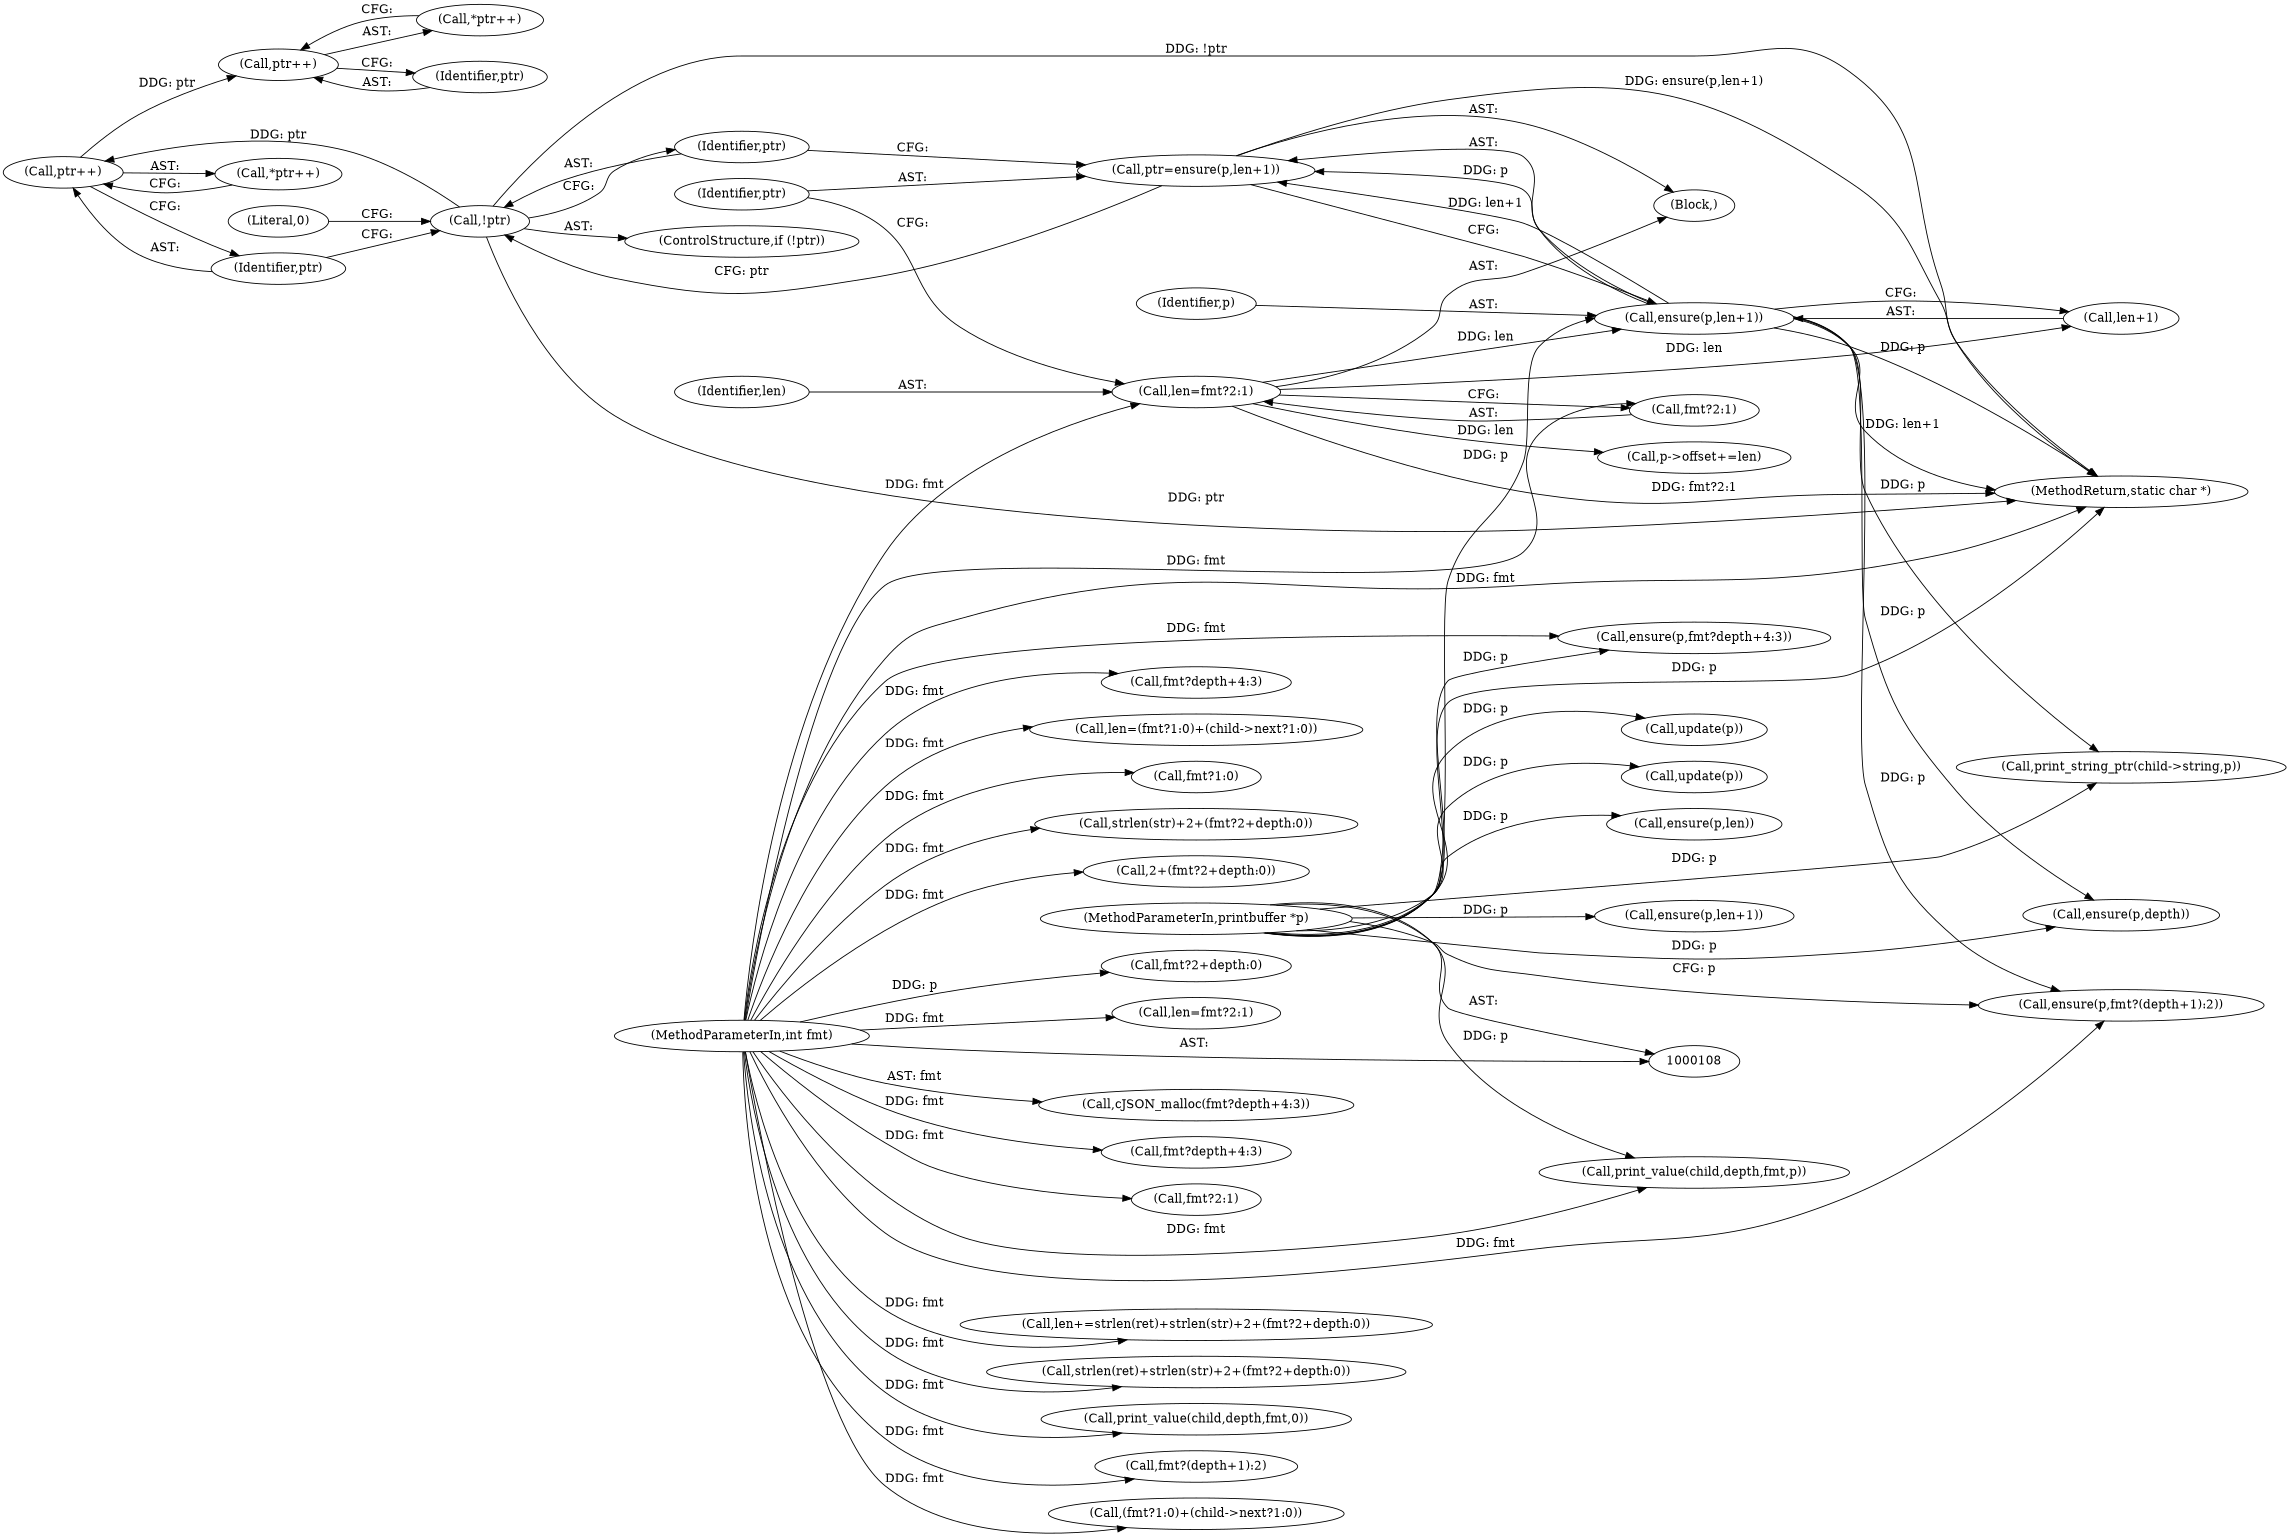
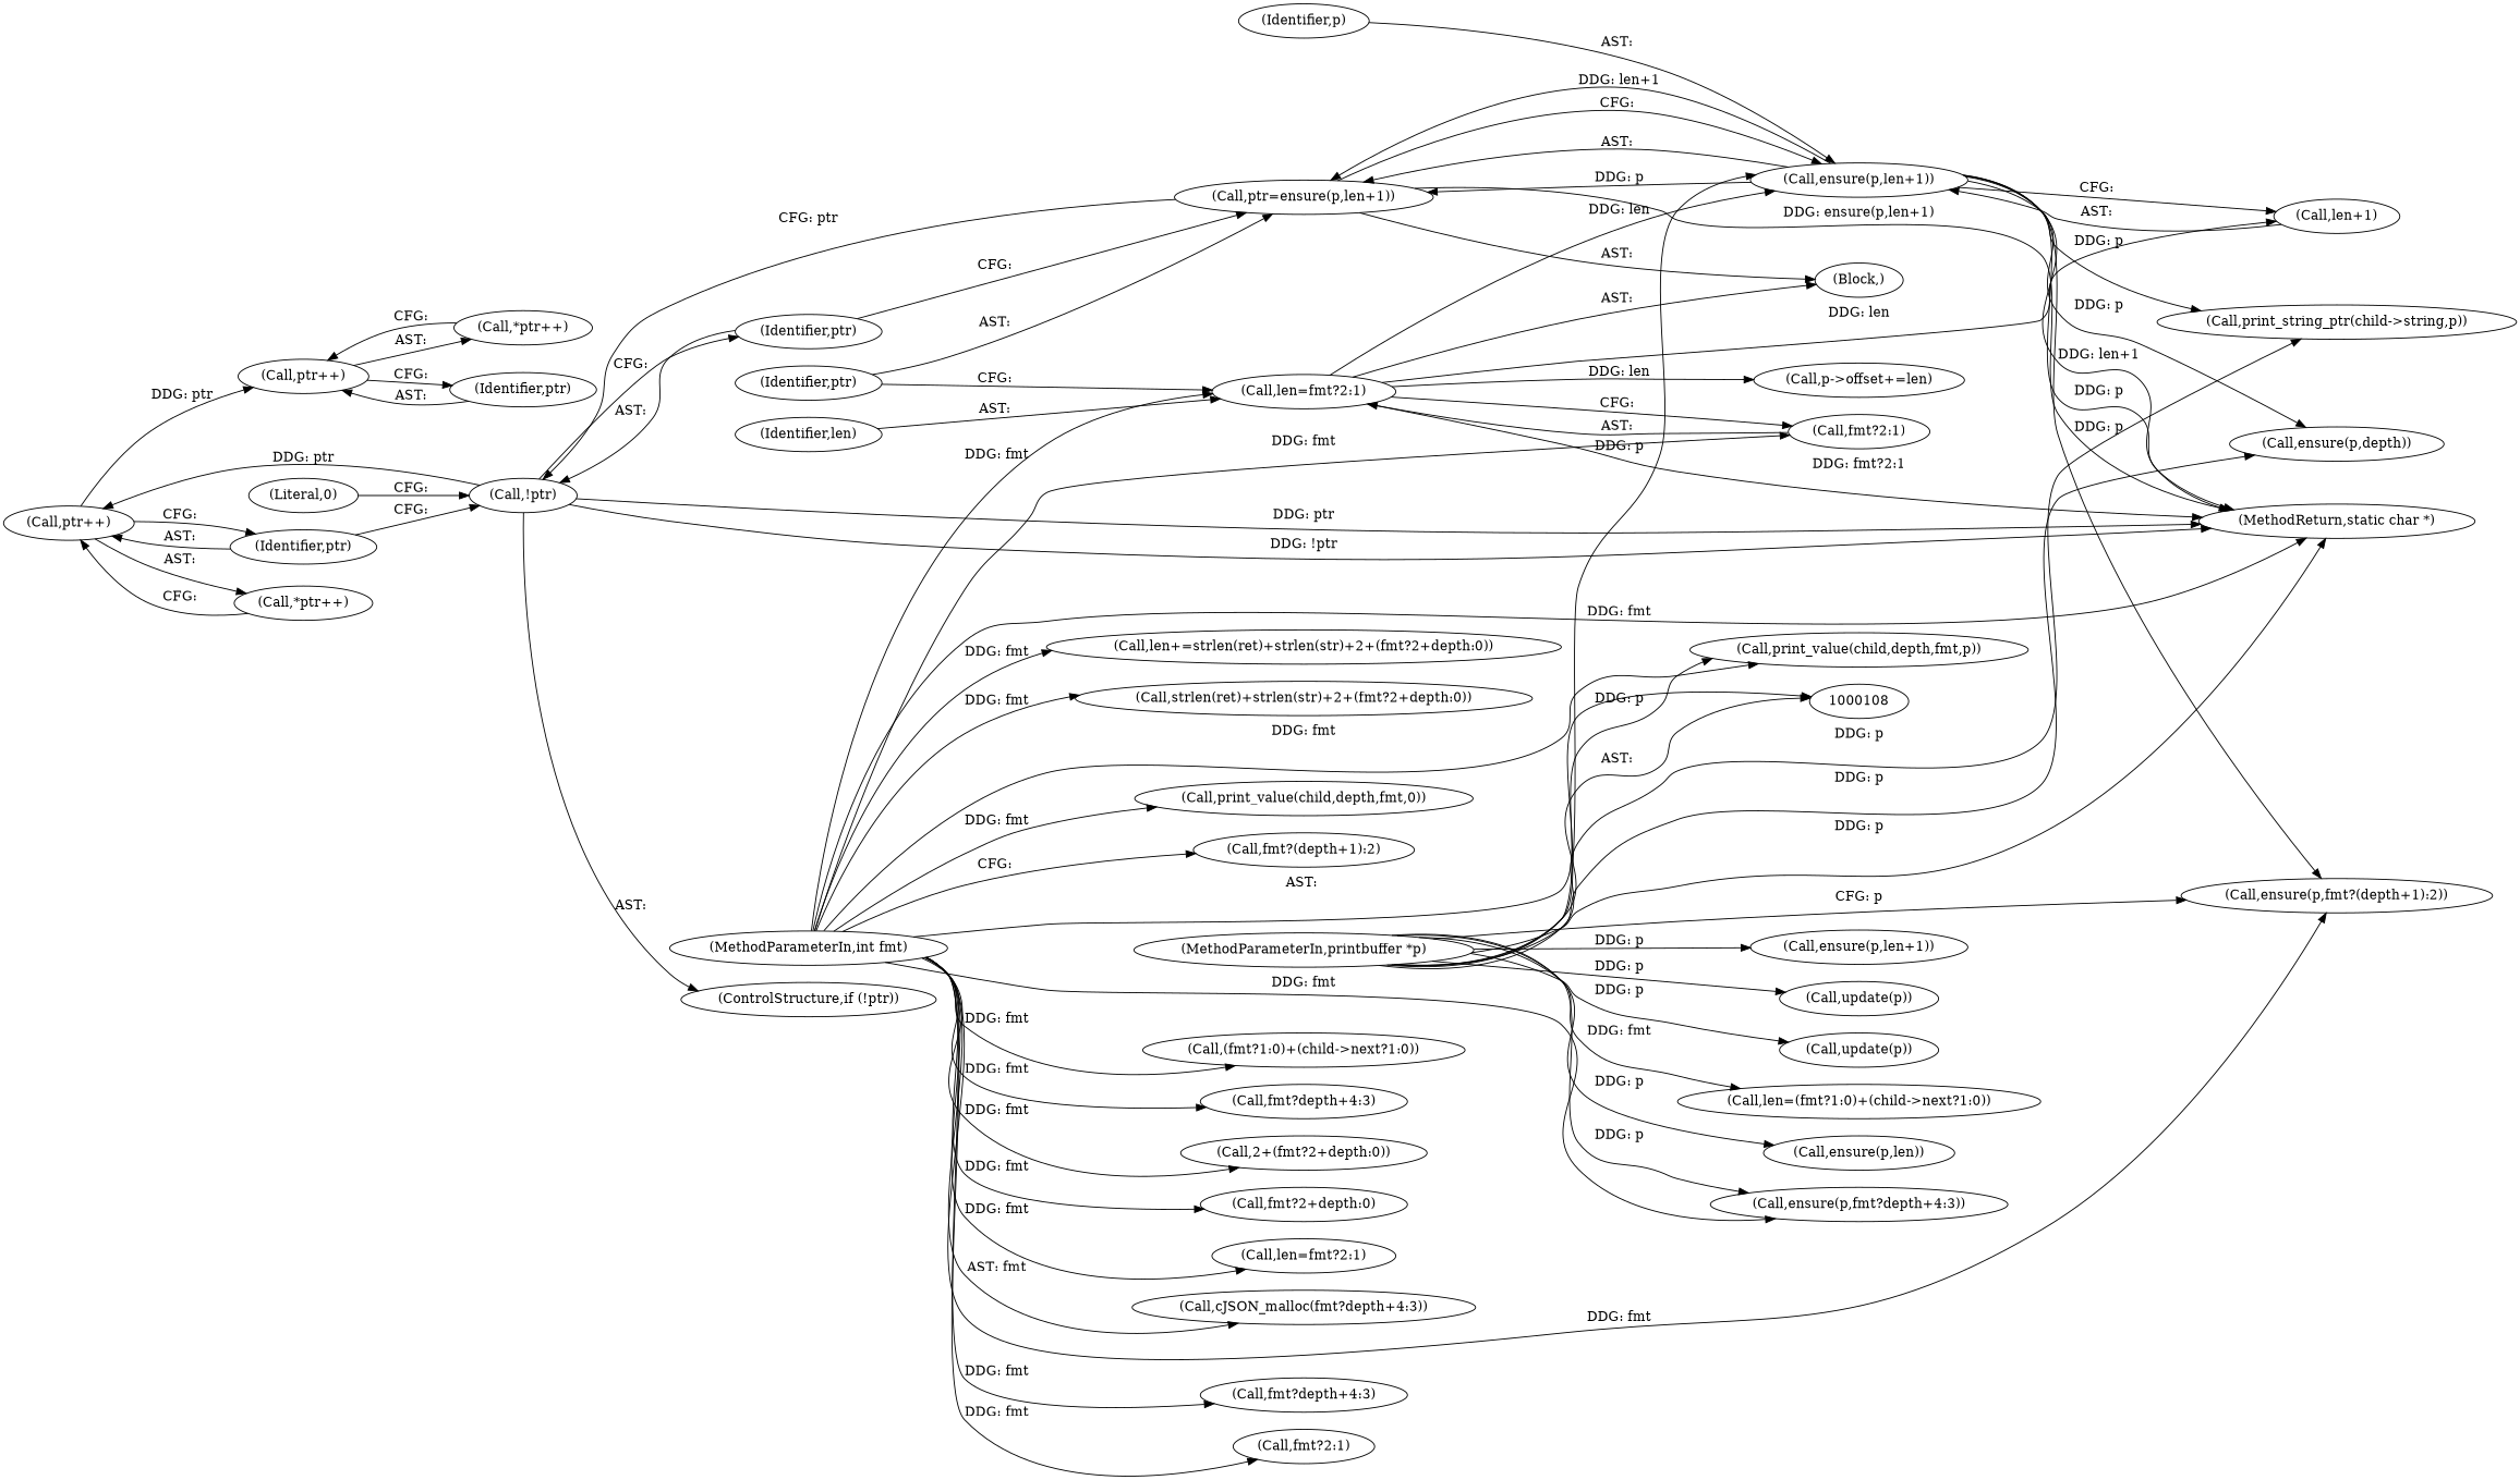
  digraph {
    rankdir=LR
    n1 [label="(Call,ptr++)"]
    n2 [label="(Call,ptr++)"]
    n3 [label="(Identifier,ptr)"]
    n4 [label="(Call,*ptr++)"]
    n5 [label="(Identifier,ptr)"]
    n6 [label="(Call,*ptr++)"]
    n7 [label="(Call,!ptr)"]
    n8 [label="(MethodReturn,static char *)"]
    n9 [label="(Identifier,ptr)"]
    n10 [label="(ControlStructure,if (!ptr))"]
    n11 [label="(Call,ptr=ensure(p,len+1))"]
    n12 [label="(Call,ensure(p,len+1))"]
    n13 [label="(Block,)"]
    n14 [label="(Call,print_string_ptr(child->string,p))"]
    n15 [label="(Call,ensure(p,depth))"]
    n16 [label="(Call,len+1)"]
    n17 [label="(Call,ensure(p,fmt?(depth+1):2))"]
    n18 [label="(MethodParameterIn,printbuffer *p)"]
    n19 [label="(Call,ensure(p,len))"]
    n20 [label="(Call,print_value(child,depth,fmt,p))"]
    n21 [label="(Call,ensure(p,len+1))"]
    n22 [label="(Call,update(p))"]
    n23 [label="(Call,ensure(p,fmt?depth+4:3))"]
    n24 [label="(Call,update(p))"]
    1000108
    n26 [label="(Call,len=fmt?2:1)"]
    n27 [label="(Call,fmt?2:1)"]
    n28 [label="(Call,p->offset+=len)"]
    n29 [label="(MethodParameterIn,int fmt)"]
    n30 [label="(Call,print_value(child,depth,fmt,0))"]
    n31 [label="(Call,fmt?(depth+1):2)"]
    n32 [label="(Call,(fmt?1:0)+(child->next?1:0))"]
    n33 [label="(Call,fmt?depth+4:3)"]
    n34 [label="(Call,len=(fmt?1:0)+(child->next?1:0))"]
-   n35 [label="(Call,fmt?1:0)"]
-   n36 [label="(Call,strlen(str)+2+(fmt?2+depth:0))"]
    n37 [label="(Call,2+(fmt?2+depth:0))"]
    n38 [label="(Call,fmt?2+depth:0)"]
    n39 [label="(Call,len=fmt?2:1)"]
    n40 [label="(Call,cJSON_malloc(fmt?depth+4:3))"]
    n41 [label="(Call,fmt?depth+4:3)"]
    n42 [label="(Call,fmt?2:1)"]
    n43 [label="(Call,len+=strlen(ret)+strlen(str)+2+(fmt?2+depth:0))"]
    n44 [label="(Call,strlen(ret)+strlen(str)+2+(fmt?2+depth:0))"]
    n45 [label="(Identifier,len)"]
    n46 [label="(Identifier,p)"]
    n47 [label="(Identifier,ptr)"]
    n48 [label="(Literal,0)"]
    n1 -> n2 [label="DDG: ptr"]
    n1 -> n3 [label="CFG: "]
    n1 -> n4 [label="AST: "]
    n2 -> n5 [label="CFG: "]
    n2 -> n6 [label="AST: "]
    n3 -> n1 [label="AST: "]
    n3 -> n7 [label="CFG: "]
    n4 -> n1 [label="CFG: "]
    n5 -> n2 [label="AST: "]
    n6 -> n2 [label="CFG: "]
    n7 -> n1 [label="DDG: ptr"]
    n7 -> n8 [label="DDG: ptr"]
    n7 -> n8 [label="DDG: !ptr"]
    n7 -> n9 [label="CFG: "]
    n7 -> n10 [label="AST: "]
    n9 -> n7 [label="AST: "]
    n9 -> n11 [label="CFG: "]
    n11 -> n7 [label="CFG: ptr"]
    n11 -> n8 [label="DDG: ensure(p,len+1)"]
    n11 -> n12 [label="CFG: "]
    n11 -> n13 [label="AST: "]
    n12 -> n8 [label="DDG: len+1"]
    n12 -> n8 [label="DDG: p"]
    n12 -> n11 [label="AST: "]
    n12 -> n11 [label="DDG: p"]
    n12 -> n11 [label="DDG: len+1"]
    n12 -> n14 [label="DDG: p"]
    n12 -> n15 [label="DDG: p"]
    n12 -> n16 [label="CFG: "]
    n12 -> n17 [label="DDG: p"]
    n16 -> n12 [label="AST: "]
    n18 -> n8 [label="DDG: p"]
    n18 -> n12 [label="DDG: p"]
    n18 -> n14 [label="DDG: p"]
    n18 -> n15 [label="DDG: p"]
    n18 -> n17 [label="CFG: p"]
    n18 -> n19 [label="DDG: p"]
    n18 -> n20 [label="DDG: p"]
    n18 -> n21 [label="DDG: p"]
    n18 -> n22 [label="DDG: p"]
    n18 -> n23 [label="DDG: p"]
    n18 -> n24 [label="DDG: p"]
    n18 -> 1000108 [label="AST: "]
    n26 -> n8 [label="DDG: fmt?2:1"]
    n26 -> n12 [label="DDG: len"]
    n26 -> n13 [label="AST: "]
    n26 -> n16 [label="DDG: len"]
    n26 -> n27 [label="CFG: "]
    n26 -> n28 [label="DDG: len"]
    n27 -> n26 [label="AST: "]
    n29 -> n8 [label="DDG: fmt"]
    n29 -> n17 [label="DDG: fmt"]
    n29 -> n20 [label="DDG: fmt"]
    n29 -> n23 [label="DDG: fmt"]
    n29 -> 1000108 [label="AST: "]
    n29 -> n26 [label="DDG: fmt"]
    n29 -> n27 [label="DDG: fmt"]
    n29 -> n30 [label="DDG: fmt"]
-   n29 -> n31 [label="DDG: fmt"]
+   n29 -> n31 [label="CFG: "]
    n29 -> n32 [label="DDG: fmt"]
    n29 -> n33 [label="DDG: fmt"]
-   n29 -> n34 [label="DDG: fmt"]
-   n29 -> n35 [label="DDG: fmt"]
-   n29 -> n36 [label="DDG: fmt"]
+   n18 -> n34 [label="DDG: fmt"]
    n29 -> n37 [label="DDG: fmt"]
-   n29 -> n38 [label="DDG: p"]
+   n29 -> n38 [label="DDG: fmt"]
    n29 -> n39 [label="DDG: fmt"]
    n29 -> n40 [label="AST: fmt"]
    n29 -> n41 [label="DDG: fmt"]
    n29 -> n42 [label="DDG: fmt"]
    n29 -> n43 [label="DDG: fmt"]
    n29 -> n44 [label="DDG: fmt"]
    n45 -> n26 [label="AST: "]
    n46 -> n12 [label="AST: "]
    n47 -> n11 [label="AST: "]
    n47 -> n26 [label="CFG: "]
    n48 -> n7 [label="CFG: "]
  }
